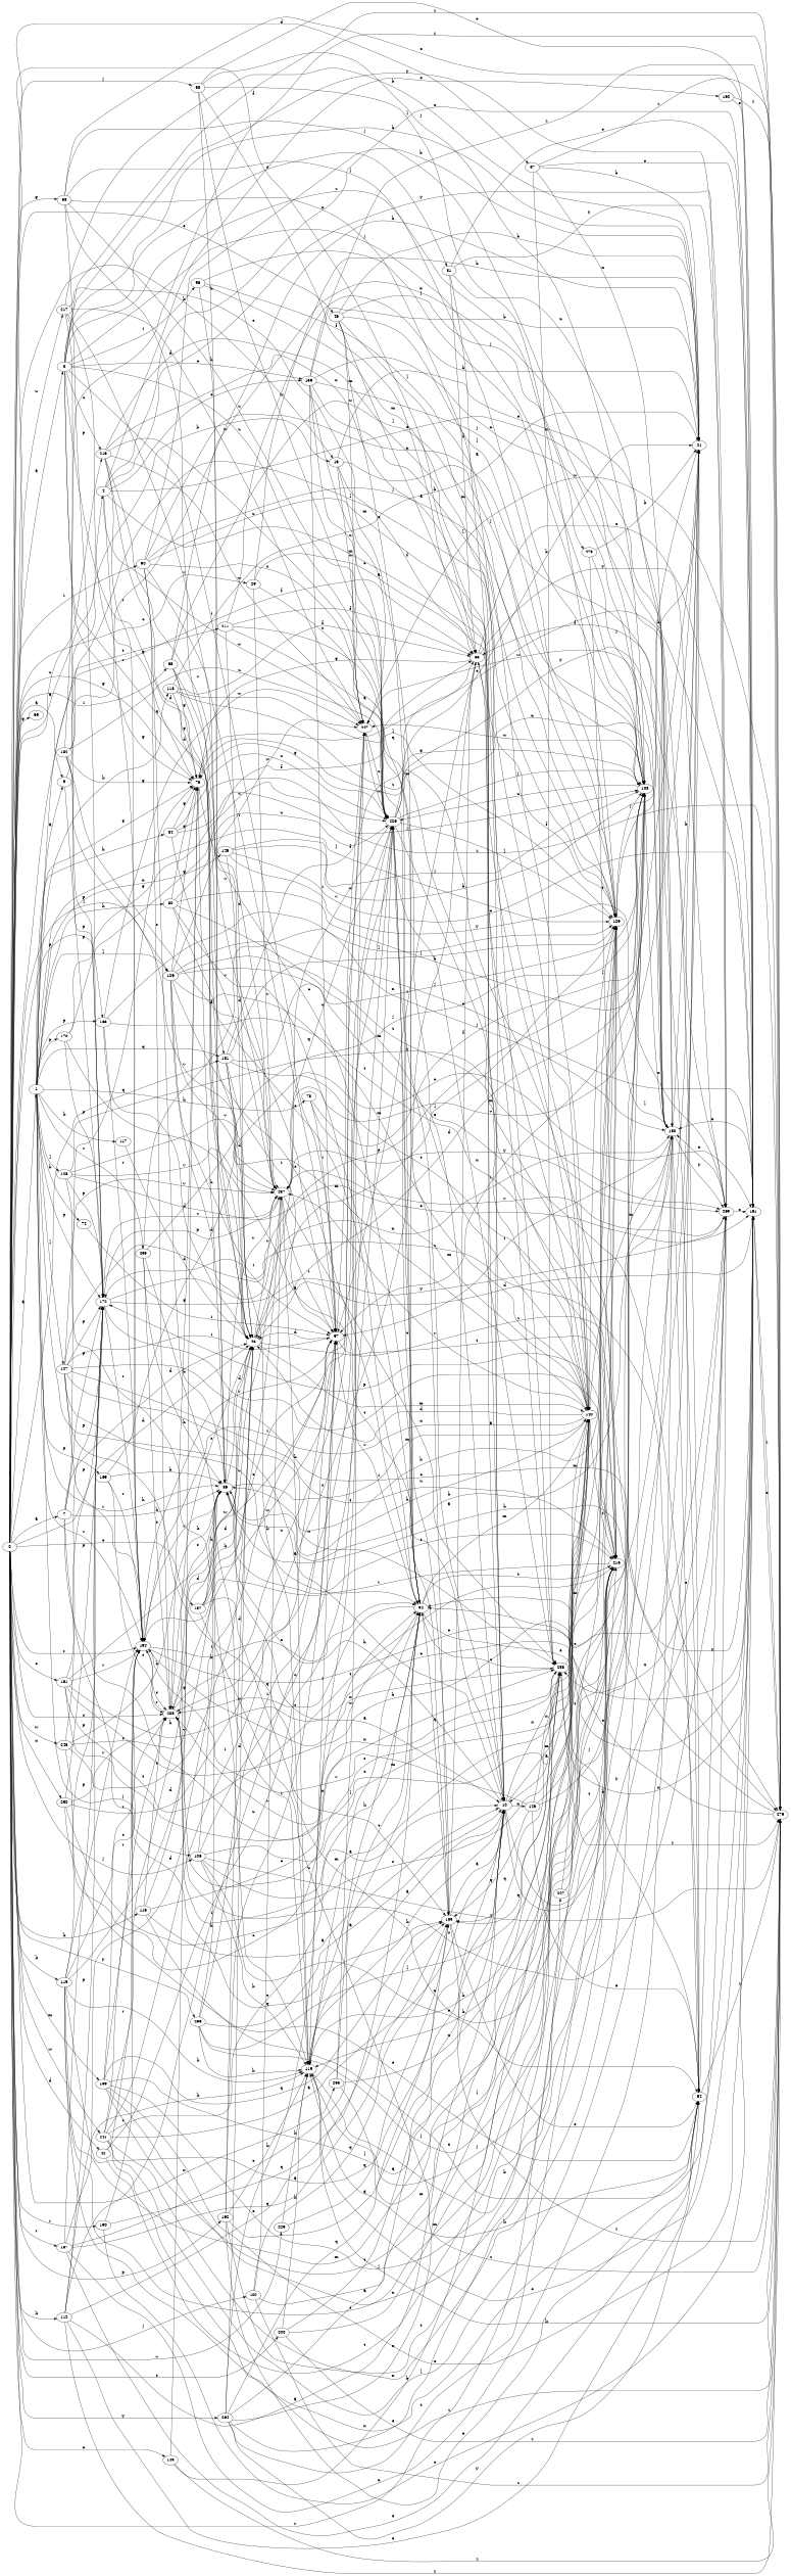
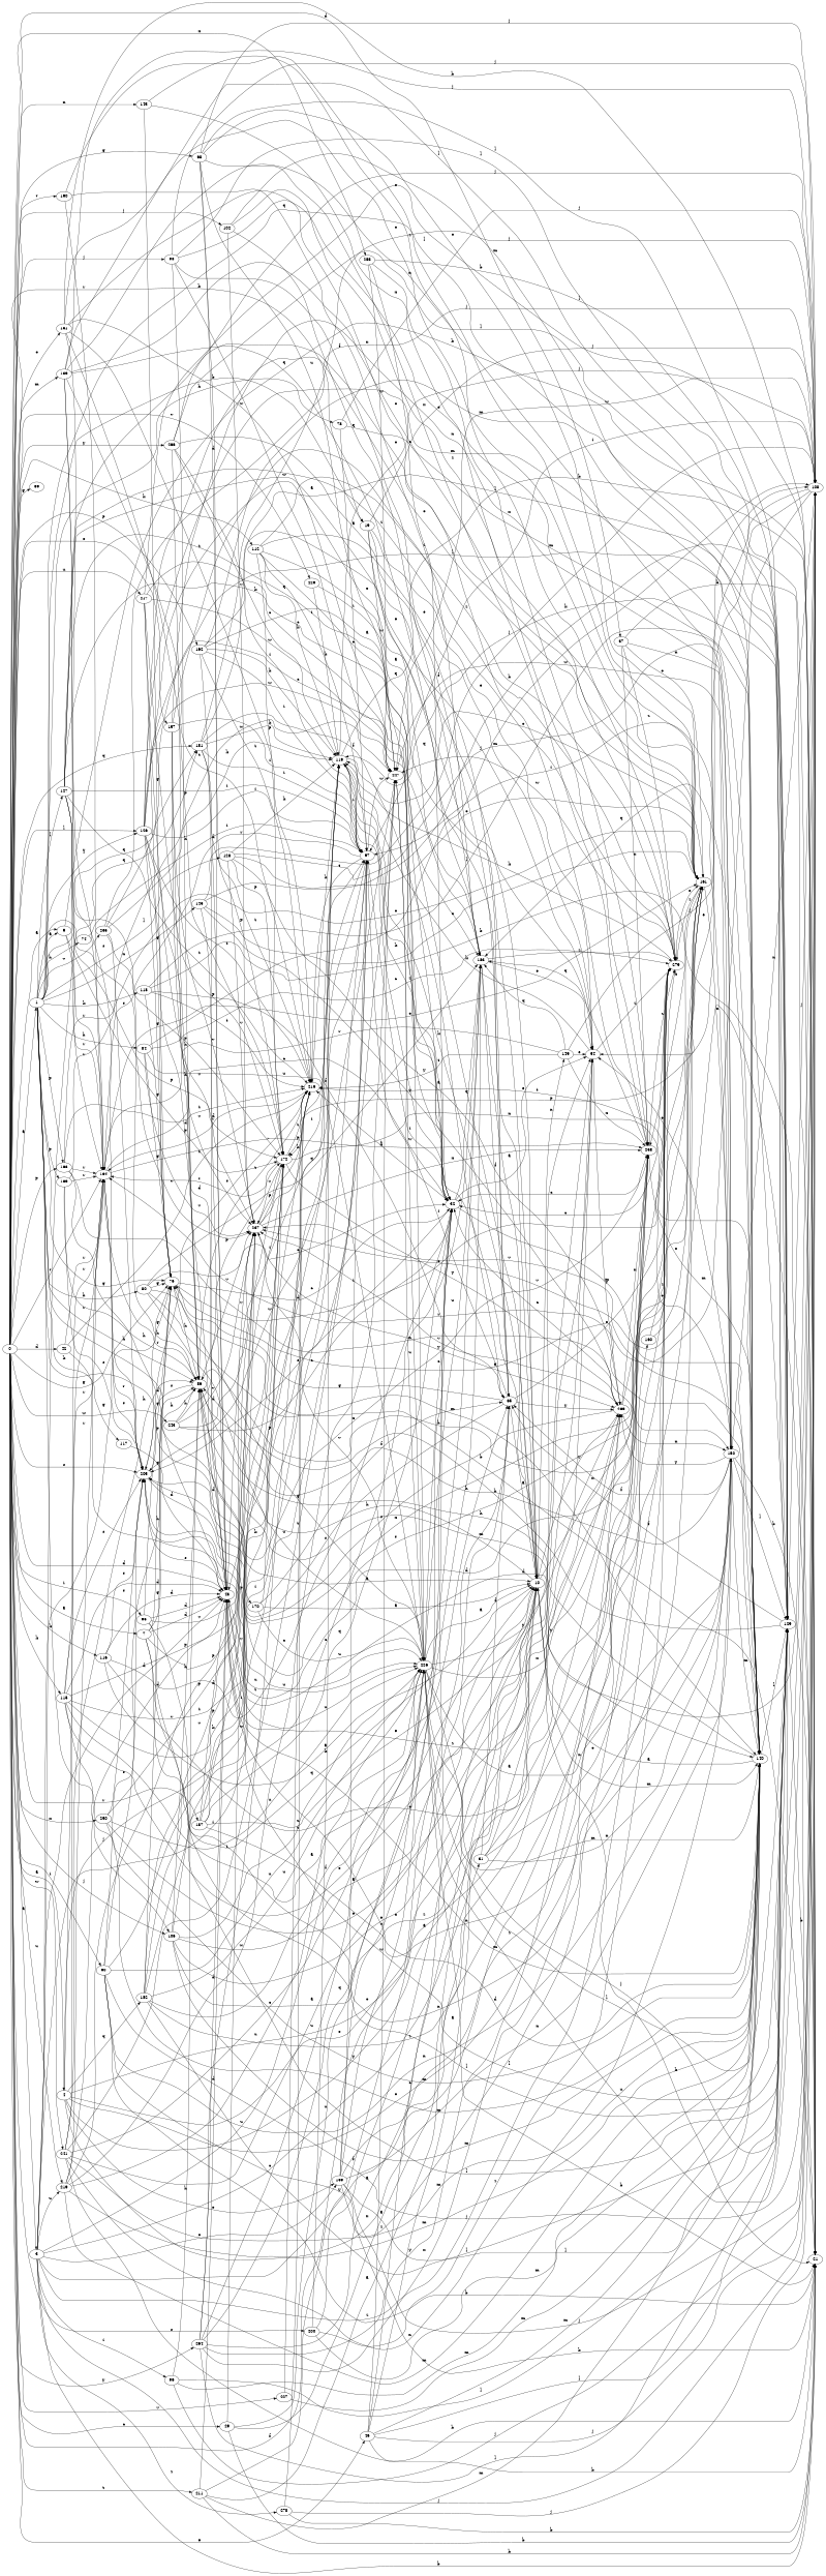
  strict digraph {
    rankdir=LR
    0
    1
    3
    4
    7
    9
    19
    29
    37
    42
    43
    46
    65
    68
    69
    76
    90
    95
    98
    102
    106
    112
    115
    116
    126
    139
    143
    151
    157
    162
    163
    181
    187
    190
    194
    200
    205
    211
    217
    219
    227
    229
    241
    243
    250
    255
    264
    266
    78
    n50 [label=74]
    80
    84
    86
    117
    118
    127
    128
    129
    145
    169
    170
    172
    235
    258
    21
    31
    96
    97
    108
    159
    226
    269
    278
    279
    54
    140
    160
    161
    182
    247
    183
    10
    237
    150
    216
    32
    119
    149
    0 -> 1 [label=a]
    0 -> 3 [label=a]
    0 -> 4 [label=a]
    0 -> 7 [label=a]
    0 -> 9 [label=a]
    0 -> 19 [label=b]
    0 -> 29 [label=c]
    0 -> 37 [label=d]
    0 -> 42 [label=d]
    0 -> 43 [label=d]
    0 -> 46 [label=e]
    0 -> 65 [label=f]
    0 -> 68 [label=g]
    0 -> 69 [label=g]
    0 -> 76 [label=g]
    0 -> 90 [label=i]
    0 -> 95 [label=i]
    0 -> 98 [label=j]
    0 -> 102 [label=j]
    0 -> 106 [label=j]
    0 -> 112 [label=k]
    0 -> 115 [label=k]
    0 -> 116 [label=k]
    0 -> 126 [label=l]
    0 -> 139 [label=m]
    0 -> 143 [label=n]
    0 -> 151 [label=o]
    0 -> 157 [label=o]
    0 -> 162 [label=p]
    0 -> 163 [label=p]
    0 -> 181 [label=q]
    0 -> 187 [label=r]
    0 -> 190 [label=r]
    0 -> 194 [label=r]
    0 -> 200 [label=s]
    0 -> 205 [label=s]
    0 -> 211 [label=t]
    0 -> 217 [label=u]
    0 -> 219 [label=u]
    0 -> 227 [label=v]
    0 -> 229 [label=v]
    0 -> 241 [label=w]
    0 -> 243 [label=w]
    0 -> 250 [label=x]
    0 -> 255 [label=x]
    0 -> 264 [label=y]
    0 -> 266 [label=y]
    1 -> 9 [label=a]
    1 -> 19 [label=b]
    1 -> 76 [label=g]
    1 -> 106 [label=j]
    1 -> 126 [label=l]
    1 -> 163 [label=p]
    1 -> 181 [label=q]
    1 -> 78 [label=h]
    1 -> n50 [label=h]
    1 -> 80 [label=h]
    1 -> 84 [label=h]
    1 -> 86 [label=h]
    1 -> 117 [label=k]
    1 -> 118 [label=k]
    1 -> 127 [label=l]
    1 -> 128 [label=l]
    1 -> 129 [label=l]
    1 -> 145 [label=n]
    1 -> 169 [label=p]
    1 -> 170 [label=p]
    1 -> 172 [label=p]
    1 -> 235 [label=v]
    1 -> 258 [label=x]
    3 -> 43 [label=d]
    3 -> 76 [label=g]
    3 -> 181 [label=q]
    3 -> 219 [label=u]
    3 -> 21 [label=b]
    3 -> 31 [label=c]
    3 -> 96 [label=i]
    3 -> 97 [label=i]
    3 -> 108 [label=j]
    3 -> 159 [label=o]
    3 -> 226 [label=u]
    3 -> 269 [label=y]
    3 -> 278 [label=z]
    3 -> 279 [label=z]
    4 -> 194 [label=r]
    4 -> 159 [label=o]
    4 -> 269 [label=y]
    4 -> 54 [label=e]
    4 -> 140 [label=m]
    4 -> 160 [label=o]
    4 -> 161 [label=o]
+   4 -> 182 [label=q]
    4 -> 247 [label=w]
    7 -> 43 [label=d]
    7 -> 76 [label=g]
    7 -> 86 [label=h]
    7 -> 129 [label=l]
    7 -> 172 [label=p]
    7 -> 183 [label=q]
-   1 -> 194 [label=r]
+   9 -> 194 [label=r]
    9 -> 172 [label=p]
    9 -> 21 [label=b]
    19 -> 65 [label=f]
    19 -> 108 [label=j]
    19 -> 54 [label=e]
    19 -> 247 [label=w]
    19 -> 183 [label=q]
    29 -> 21 [label=b]
    29 -> 226 [label=u]
    29 -> 10 [label=a]
    29 -> 237 [label=v]
    37 -> 258 [label=x]
    37 -> 21 [label=b]
    37 -> 279 [label=z]
    37 -> 161 [label=o]
    37 -> 150 [label=n]
    42 -> 194 [label=r]
    42 -> 226 [label=u]
    42 -> 216 [label=t]
    43 -> 205 [label=s]
    43 -> 129 [label=l]
    43 -> 226 [label=u]
    43 -> 279 [label=z]
    43 -> 140 [label=m]
    43 -> 237 [label=v]
    46 -> 129 [label=l]
    46 -> 21 [label=b]
    46 -> 108 [label=j]
    46 -> 140 [label=m]
    46 -> 247 [label=w]
    46 -> 10 [label=a]
    46 -> 32 [label=c]
    65 -> 76 [label=g]
    65 -> 205 [label=s]
    65 -> 97 [label=i]
    65 -> 269 [label=y]
    65 -> 161 [label=o]
    65 -> 10 [label=a]
    68 -> 43 [label=d]
    68 -> 129 [label=l]
    68 -> 172 [label=p]
    68 -> 258 [label=x]
    68 -> 108 [label=j]
    68 -> 226 [label=u]
    68 -> 161 [label=o]
    76 -> 86 [label=h]
    76 -> 161 [label=o]
    76 -> 32 [label=c]
    90 -> 205 [label=s]
    90 -> 86 [label=h]
    90 -> 21 [label=b]
    90 -> 97 [label=i]
    90 -> 108 [label=j]
    90 -> 226 [label=u]
    90 -> 140 [label=m]
    90 -> 150 [label=n]
    95 -> 43 [label=d]
    95 -> 76 [label=g]
    95 -> 129 [label=l]
    95 -> 237 [label=v]
    95 -> 150 [label=n]
    98 -> 65 [label=f]
    98 -> 86 [label=h]
    98 -> 129 [label=l]
    98 -> 108 [label=j]
    98 -> 161 [label=o]
    98 -> 247 [label=w]
    102 -> 279 [label=z]
    102 -> 140 [label=m]
    102 -> 183 [label=q]
    102 -> 237 [label=v]
    106 -> 86 [label=h]
    106 -> 226 [label=u]
    106 -> 279 [label=z]
    106 -> 54 [label=e]
    106 -> 140 [label=m]
    106 -> 10 [label=a]
    106 -> 119 [label=k]
    112 -> 172 [label=p]
    112 -> 97 [label=i]
    112 -> 279 [label=z]
    112 -> 54 [label=e]
    112 -> 10 [label=a]
    112 -> 32 [label=c]
    112 -> 119 [label=k]
    115 -> 43 [label=d]
    115 -> 194 [label=r]
    115 -> 205 [label=s]
    115 -> 172 [label=p]
    115 -> 54 [label=e]
    115 -> 140 [label=m]
    115 -> 10 [label=a]
    115 -> 216 [label=t]
    115 -> 119 [label=k]
    116 -> 43 [label=d]
    116 -> 205 [label=s]
    116 -> 161 [label=o]
    116 -> 10 [label=a]
    116 -> 32 [label=c]
    126 -> 43 [label=d]
    126 -> 76 [label=g]
    126 -> 97 [label=i]
    126 -> 54 [label=e]
    126 -> 140 [label=m]
    126 -> 161 [label=o]
    126 -> 247 [label=w]
    126 -> 237 [label=v]
    126 -> 216 [label=t]
    126 -> 32 [label=c]
    139 -> 194 [label=r]
    139 -> 205 [label=s]
    139 -> 129 [label=l]
    139 -> 108 [label=j]
    139 -> 161 [label=o]
    139 -> 183 [label=q]
    139 -> 150 [label=n]
    139 -> 216 [label=t]
    143 -> 76 [label=g]
    143 -> 258 [label=x]
    143 -> 279 [label=z]
    151 -> 194 [label=r]
    151 -> 172 [label=p]
    151 -> 258 [label=x]
    151 -> 21 [label=b]
    151 -> 161 [label=o]
    151 -> 247 [label=w]
    151 -> 216 [label=t]
    157 -> 43 [label=d]
    157 -> 86 [label=h]
    157 -> 97 [label=i]
    157 -> 279 [label=z]
    157 -> 237 [label=v]
    157 -> 150 [label=n]
    162 -> 43 [label=d]
    162 -> 97 [label=i]
    162 -> 54 [label=e]
+   162 -> 140 [label=m]
    162 -> 10 [label=a]
    162 -> 216 [label=t]
    162 -> 119 [label=k]
    163 -> 43 [label=d]
    163 -> 194 [label=r]
    163 -> 247 [label=w]
    163 -> 150 [label=n]
    163 -> 216 [label=t]
    181 -> 43 [label=d]
    181 -> 65 [label=f]
    181 -> 129 [label=l]
    181 -> 97 [label=i]
    181 -> 108 [label=j]
    181 -> 216 [label=t]
    181 -> 119 [label=k]
    187 -> 43 [label=d]
    187 -> 172 [label=p]
    187 -> 54 [label=e]
    187 -> 183 [label=q]
    187 -> 150 [label=n]
    187 -> 32 [label=c]
    190 -> 194 [label=r]
    190 -> 161 [label=o]
    190 -> 183 [label=q]
    194 -> 205 [label=s]
    194 -> 258 [label=x]
    194 -> 161 [label=o]
    194 -> 32 [label=c]
    200 -> 279 [label=z]
    200 -> 140 [label=m]
    200 -> 10 [label=a]
    200 -> 119 [label=k]
    205 -> 76 [label=g]
    205 -> 194 [label=r]
    205 -> 258 [label=x]
    205 -> 226 [label=u]
    205 -> 247 [label=w]
    211 -> 43 [label=d]
    211 -> 65 [label=f]
    211 -> 21 [label=b]
    211 -> 140 [label=m]
    211 -> 10 [label=a]
    217 -> 76 [label=g]
    217 -> 172 [label=p]
    217 -> 21 [label=b]
    217 -> 247 [label=w]
    217 -> 237 [label=v]
    217 -> 32 [label=c]
    219 -> 43 [label=d]
    219 -> 194 [label=r]
    219 -> 258 [label=x]
    219 -> 226 [label=u]
    219 -> 140 [label=m]
    219 -> 247 [label=w]
    219 -> 237 [label=v]
    227 -> 140 [label=m]
    227 -> 216 [label=t]
    229 -> 183 [label=q]
    229 -> 119 [label=k]
    241 -> 194 [label=r]
    241 -> 86 [label=h]
    241 -> 21 [label=b]
    241 -> 97 [label=i]
    241 -> 279 [label=z]
    241 -> 10 [label=a]
    241 -> 150 [label=n]
    241 -> 32 [label=c]
    243 -> 86 [label=h]
    243 -> 172 [label=p]
    243 -> 97 [label=i]
    243 -> 237 [label=v]
    243 -> 32 [label=c]
    250 -> 205 [label=s]
    250 -> 172 [label=p]
    250 -> 226 [label=u]
    250 -> 54 [label=e]
    250 -> 140 [label=m]
    255 -> 129 [label=l]
    255 -> 258 [label=x]
    255 -> 247 [label=w]
    255 -> 32 [label=c]
    264 -> 43 [label=d]
    264 -> 129 [label=l]
    264 -> 258 [label=x]
    264 -> 226 [label=u]
    264 -> 269 [label=y]
    264 -> 183 [label=q]
    264 -> 10 [label=a]
    264 -> 216 [label=t]
    266 -> 86 [label=h]
    266 -> 129 [label=l]
    266 -> 97 [label=i]
    266 -> 108 [label=j]
    266 -> 10 [label=a]
    266 -> 119 [label=k]
    78 -> 97 [label=i]
    78 -> 108 [label=j]
    78 -> 140 [label=m]
    n50 -> 97 [label=i]
    80 -> 76 [label=g]
    80 -> 21 [label=b]
    80 -> 226 [label=u]
    80 -> 140 [label=m]
    80 -> 183 [label=q]
    80 -> 32 [label=c]
    84 -> 76 [label=g]
    84 -> 108 [label=j]
    84 -> 226 [label=u]
    84 -> 279 [label=z]
    84 -> 237 [label=v]
    86 -> 43 [label=d]
    86 -> 194 [label=r]
    86 -> 205 [label=s]
    86 -> 140 [label=m]
    86 -> 10 [label=a]
    86 -> 237 [label=v]
    86 -> 216 [label=t]
    117 -> 43 [label=d]
    118 -> 65 [label=f]
    118 -> 76 [label=g]
    118 -> 129 [label=l]
    118 -> 21 [label=b]
    118 -> 216 [label=t]
    127 -> 194 [label=r]
    127 -> 172 [label=p]
    127 -> 97 [label=i]
    127 -> 279 [label=z]
    127 -> 161 [label=o]
    127 -> 183 [label=q]
    127 -> 10 [label=a]
    127 -> 237 [label=v]
    127 -> 216 [label=t]
    127 -> 32 [label=c]
    128 -> 172 [label=p]
    128 -> 269 [label=y]
    128 -> 140 [label=m]
    128 -> 161 [label=o]
    128 -> 237 [label=v]
    128 -> 119 [label=k]
    129 -> 65 [label=f]
    129 -> 86 [label=h]
    129 -> 21 [label=b]
    129 -> 108 [label=j]
    129 -> 119 [label=k]
    145 -> 43 [label=d]
    145 -> 21 [label=b]
    145 -> 108 [label=j]
    145 -> 269 [label=y]
    145 -> 161 [label=o]
    169 -> 194 [label=r]
    169 -> 205 [label=s]
    169 -> 86 [label=h]
    169 -> 161 [label=o]
    170 -> 65 [label=f]
    170 -> 172 [label=p]
    170 -> 226 [label=u]
    170 -> 10 [label=a]
    172 -> 194 [label=r]
    172 -> 269 [label=y]
    172 -> 237 [label=v]
    172 -> 150 [label=n]
    172 -> 216 [label=t]
    235 -> 205 [label=s]
    235 -> 86 [label=h]
    235 -> 129 [label=l]
    235 -> 108 [label=j]
    235 -> 119 [label=k]
    258 -> 205 [label=s]
    258 -> 279 [label=z]
    258 -> 140 [label=m]
    258 -> 183 [label=q]
    258 -> 32 [label=c]
    21 -> 237 [label=v]
    31 -> 65 [label=f]
    31 -> 269 [label=y]
    31 -> 161 [label=o]
    31 -> 10 [label=a]
    31 -> 150 [label=n]
    96 -> 86 [label=h]
    96 -> 129 [label=l]
    96 -> 108 [label=j]
    96 -> 140 [label=m]
    97 -> 43 [label=d]
    97 -> 194 [label=r]
    97 -> 247 [label=w]
    97 -> 216 [label=t]
    108 -> 43 [label=d]
    108 -> 76 [label=g]
    108 -> 172 [label=p]
    108 -> 97 [label=i]
    108 -> 226 [label=u]
+   108 -> 54 [label=e]
    108 -> 247 [label=w]
    108 -> 150 [label=n]
    159 -> 129 [label=l]
    159 -> 21 [label=b]
    159 -> 97 [label=i]
    159 -> 108 [label=j]
    159 -> 226 [label=u]
    159 -> 279 [label=z]
    159 -> 150 [label=n]
    159 -> 32 [label=c]
    226 -> 76 [label=g]
    226 -> 129 [label=l]
    226 -> 258 [label=x]
    226 -> 21 [label=b]
    226 -> 108 [label=j]
    226 -> 269 [label=y]
    226 -> 140 [label=m]
    226 -> 247 [label=w]
    226 -> 10 [label=a]
    226 -> 237 [label=v]
    226 -> 150 [label=n]
    226 -> 32 [label=c]
    269 -> 205 [label=s]
    269 -> 258 [label=x]
    269 -> 161 [label=o]
    269 -> 237 [label=v]
    269 -> 150 [label=n]
    269 -> 32 [label=c]
    278 -> 21 [label=b]
    278 -> 108 [label=j]
    278 -> 216 [label=t]
    279 -> 86 [label=h]
    279 -> 161 [label=o]
    279 -> 247 [label=w]
    279 -> 32 [label=c]
    279 -> 119 [label=k]
    54 -> 269 [label=y]
    54 -> 279 [label=z]
    54 -> 119 [label=k]
    140 -> 43 [label=d]
    140 -> 194 [label=r]
    140 -> 86 [label=h]
    140 -> 129 [label=l]
    140 -> 183 [label=q]
    140 -> 10 [label=a]
    140 -> 237 [label=v]
    140 -> 216 [label=t]
    160 -> 279 [label=z]
    160 -> 161 [label=o]
    161 -> 43 [label=d]
    161 -> 258 [label=x]
    161 -> 279 [label=z]
    161 -> 150 [label=n]
    182 -> 65 [label=f]
    182 -> 76 [label=g]
    182 -> 129 [label=l]
    182 -> 172 [label=p]
    182 -> 97 [label=i]
    182 -> 226 [label=u]
    182 -> 279 [label=z]
    182 -> 237 [label=v]
    247 -> 226 [label=u]
    183 -> 65 [label=f]
    183 -> 226 [label=u]
    183 -> 279 [label=z]
    183 -> 54 [label=e]
    183 -> 10 [label=a]
    10 -> 86 [label=h]
    10 -> 258 [label=x]
    10 -> 21 [label=b]
    10 -> 269 [label=y]
    10 -> 140 [label=m]
    10 -> 119 [label=k]
    10 -> 149 [label=n]
    237 -> 172 [label=p]
    237 -> 258 [label=x]
    237 -> 97 [label=i]
    237 -> 269 [label=y]
    237 -> 119 [label=k]
    150 -> 65 [label=f]
    150 -> 86 [label=h]
    150 -> 129 [label=l]
    150 -> 21 [label=b]
    150 -> 97 [label=i]
    150 -> 269 [label=y]
    150 -> 54 [label=e]
    150 -> 140 [label=m]
    150 -> 247 [label=w]
    216 -> 194 [label=r]
    216 -> 205 [label=s]
    216 -> 172 [label=p]
    216 -> 119 [label=k]
    32 -> 205 [label=s]
    32 -> 97 [label=i]
    32 -> 54 [label=e]
    32 -> 140 [label=m]
    32 -> 183 [label=q]
    32 -> 216 [label=t]
    32 -> 119 [label=k]
    119 -> 21 [label=b]
    119 -> 97 [label=i]
    119 -> 108 [label=j]
    119 -> 161 [label=o]
    119 -> 10 [label=a]
    119 -> 32 [label=c]
    149 -> 194 [label=r]
    149 -> 258 [label=x]
    149 -> 108 [label=j]
    149 -> 54 [label=e]
    149 -> 183 [label=q]
    149 -> 216 [label=t]
  }
